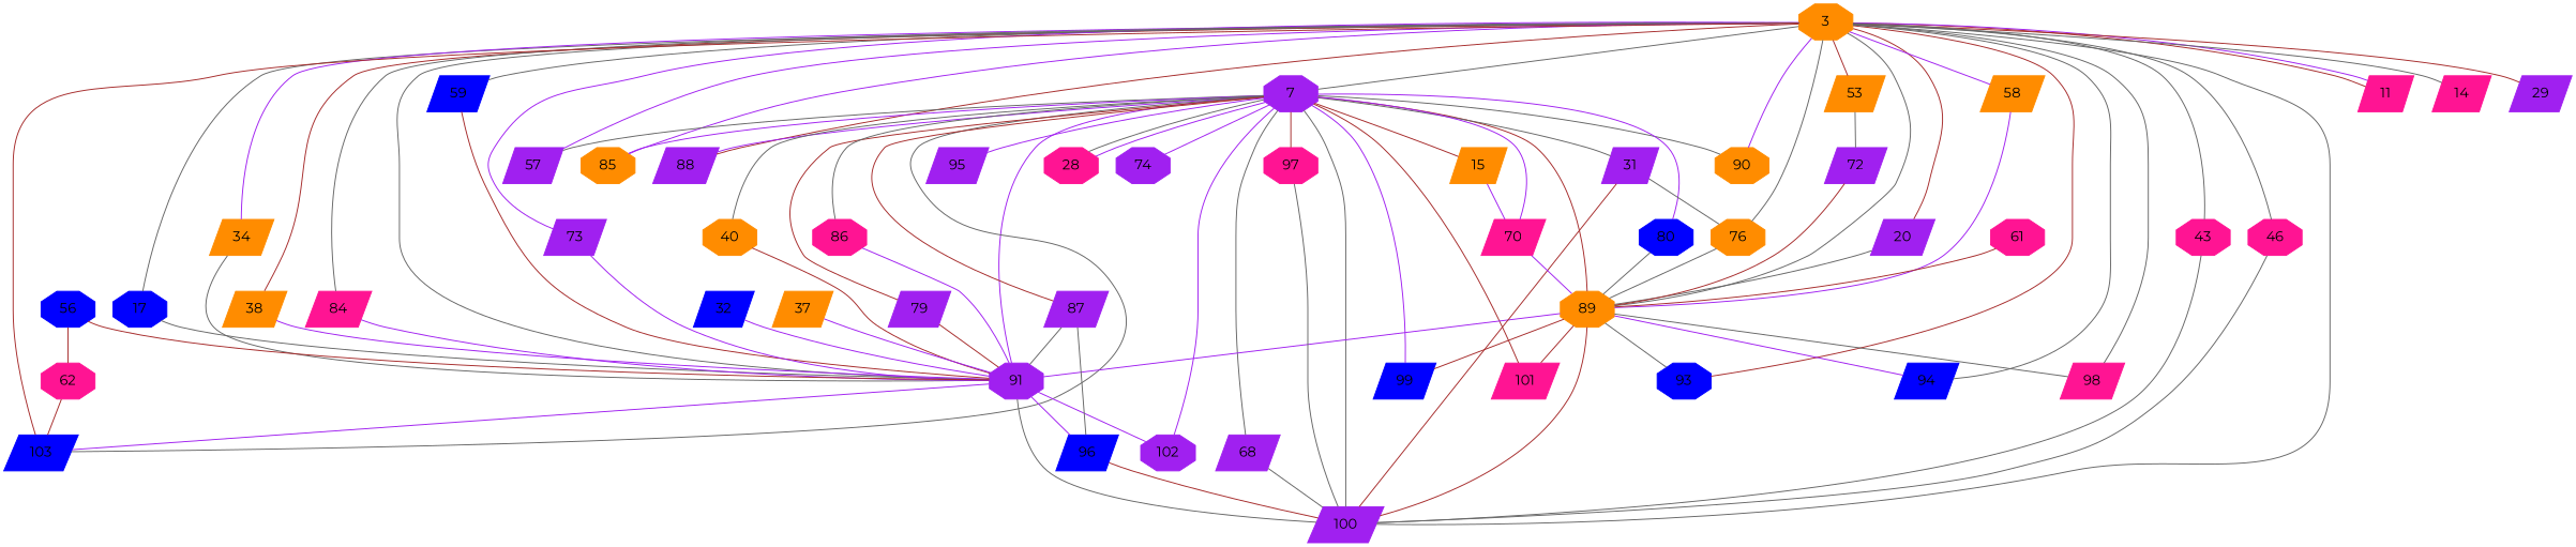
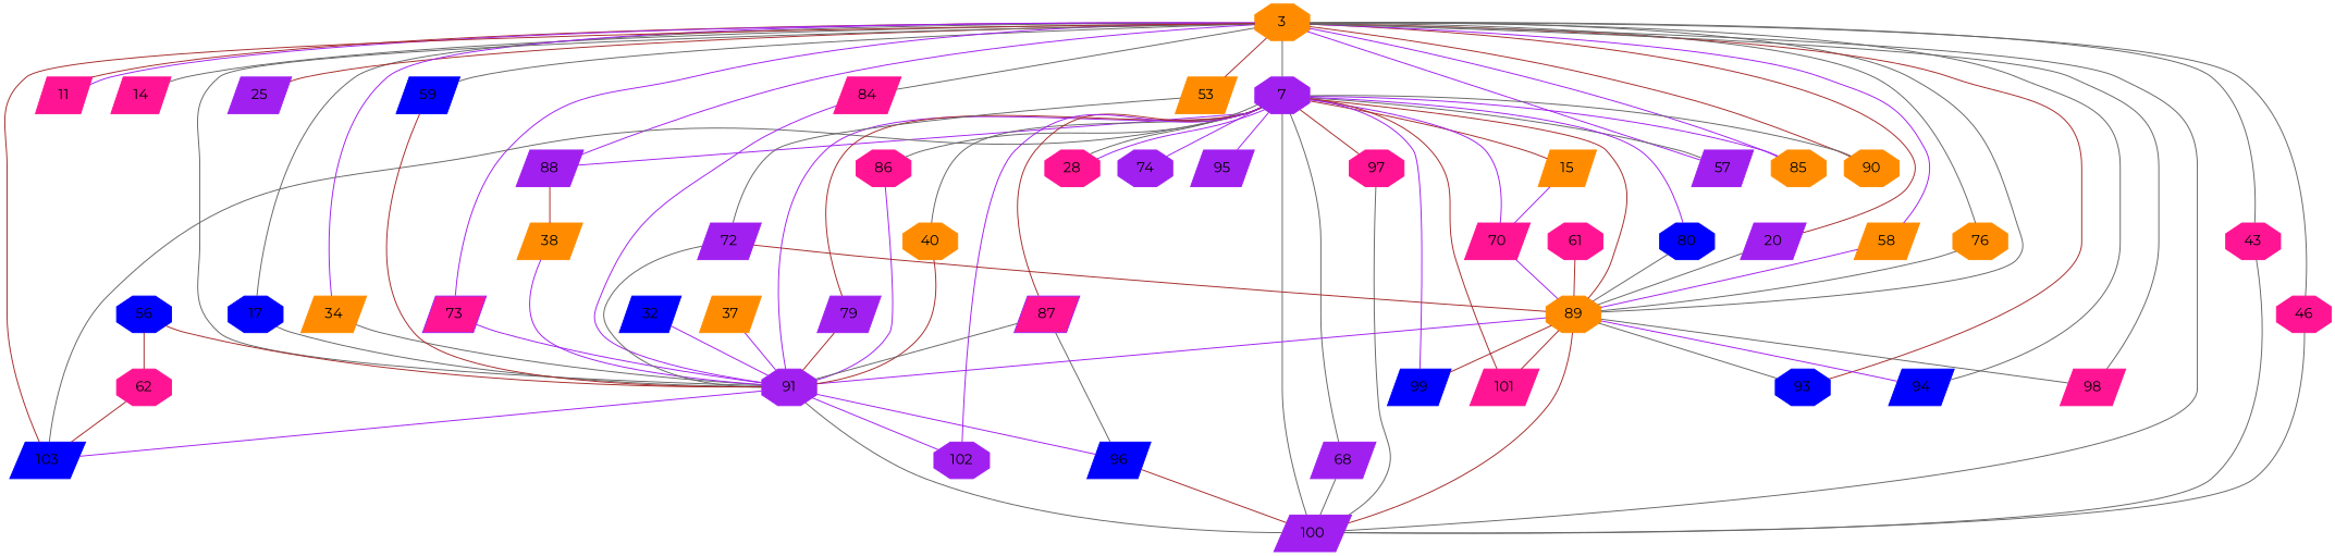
  graph {
    fontname=Montserrat
    node [color=purple fontname=Montserrat shape=parallelogram style=filled]
    edge [color=gray40 fontname=Montserrat]
    3 [color=darkorange shape=octagon super="+2"]
    7 [shape=octagon super="+5"]
    11 [color=deeppink]
    14 [color=deeppink]
    17 [color=blue shape=octagon]
-   25 [label=29]
+   25
    n7 [label=20]
    34 [color=darkorange]
    38 [color=darkorange]
    43 [color=deeppink shape=octagon]
    46 [color=deeppink shape=octagon]
    53 [color=darkorange]
    57
    58 [color=darkorange]
    59 [color=blue super="+52"]
-   73
+   73 [fillcolor=deeppink]
    76 [color=darkorange shape=octagon super="+66"]
    84 [color=deeppink]
    85 [color=darkorange shape=octagon super="+55+78"]
    88
    89 [color=darkorange shape=octagon super="+64+65+69"]
    90 [color=darkorange shape=octagon]
    91 [shape=octagon super="+26+63+16+83+82"]
    93 [color=blue shape=octagon]
    94 [color=blue super="+42"]
    98 [color=deeppink]
    100 [super="+81+8+92"]
    103 [color=blue super="+54"]
    15 [color=darkorange]
    28 [color=deeppink shape=octagon]
-   31 [super="+27+20"]
    40 [color=darkorange shape=octagon]
    68 [super="+23"]
    70 [color=deeppink super="+21"]
    74 [shape=octagon]
    79
    80 [color=blue shape=octagon]
    86 [color=deeppink shape=octagon]
-   87 [super="+51+75"]
+   87 [super="+51+75" fillcolor=deeppink]
    95
    97 [color=deeppink shape=octagon super="+18+77"]
    99 [color=blue super="+44"]
    101 [color=deeppink super="+41"]
    102 [shape=octagon]
    72 [super="+67"]
    96 [color=blue super="+22"]
    32 [color=blue]
    37 [color=darkorange super="+19"]
    56 [color=blue shape=octagon super="+39"]
    62 [color=deeppink shape=octagon]
    61 [color=deeppink shape=octagon]
    3 -- 7 [weight=4]
    3 -- 11 [color=brown]
    3 -- 11 [color=purple]
    3 -- 14 [weight=2]
    3 -- 17
    3 -- 25 [color=brown weight=2]
    3 -- n7 [color=brown]
    3 -- 34 [color=purple]
-   3 -- 38 [color=brown]
+   88 -- 38 [color=brown]
    3 -- 43
    3 -- 46
    3 -- 53 [color=brown weight=2]
    3 -- 57 [color=purple]
    3 -- 58 [color=purple]
    3 -- 59 [weight=2]
    3 -- 73 [color=purple]
    3 -- 76
    3 -- 84
    3 -- 85 [color=purple weight=2]
-   3 -- 88 [color=brown]
+   3 -- 88 [color=purple]
    3 -- 89 [weight=6]
-   3 -- 90 [color=purple]
+   3 -- 90 [color=brown]
    3 -- 91 [weight=6]
    3 -- 93 [color=brown]
    3 -- 94
    3 -- 98
    3 -- 100 [weight=5]
    3 -- 103 [color=brown weight=3]
    7 -- 57
    7 -- 85 [color=purple weight=3]
    7 -- 88 [color=purple]
    7 -- 89 [color=brown weight=5]
    7 -- 90
    7 -- 91 [color=purple weight=9]
    7 -- 100 [weight=6]
    7 -- 103
    7 -- 15 [color=brown]
    7 -- 28
    7 -- 28 [color=purple]
-   7 -- 31 [weight=3]
    7 -- 40
    7 -- 68
    7 -- 70 [color=purple weight=2]
    7 -- 74 [color=purple weight=2]
    7 -- 79 [color=brown]
    7 -- 80 [color=purple]
    7 -- 86
    7 -- 87 [color=brown weight=2]
    7 -- 95 [color=purple weight=2]
    7 -- 97 [color=brown weight=3]
    7 -- 99 [color=purple]
    7 -- 101 [color=brown weight=2]
    7 -- 102 [color=purple]
    17 -- 91
    n7 -- 89
    34 -- 91
    38 -- 91 [color=purple]
    43 -- 100
    46 -- 100
    53 -- 72
    58 -- 89 [color=purple]
    59 -- 91 [color=brown]
    73 -- 91 [color=purple]
    76 -- 89
    84 -- 91 [color=purple]
    89 -- 91 [color=purple weight=11]
    89 -- 93
    89 -- 94 [color=purple]
    89 -- 98
    89 -- 100 [color=brown weight=5]
    89 -- 99 [color=brown]
    89 -- 101 [color=brown]
    91 -- 100 [weight=7]
    91 -- 103 [color=purple]
    91 -- 102 [color=purple]
    91 -- 96 [color=purple]
    15 -- 70 [color=purple]
-   31 -- 76
-   31 -- 100 [color=brown]
    40 -- 91 [color=brown]
    68 -- 100 [weight=2]
    70 -- 89 [color=purple]
    79 -- 91 [color=brown]
    80 -- 89
    86 -- 91 [color=purple]
    87 -- 91
    87 -- 96
    97 -- 100
    72 -- 89 [color=brown]
+   72 -- 91
    96 -- 100 [color=brown weight=2]
    32 -- 91 [color=purple]
    37 -- 91 [color=purple weight=3]
    56 -- 91 [color=brown weight=3]
    56 -- 62 [color=brown]
    62 -- 103 [color=brown]
    61 -- 89 [color=brown weight=2]
  }
